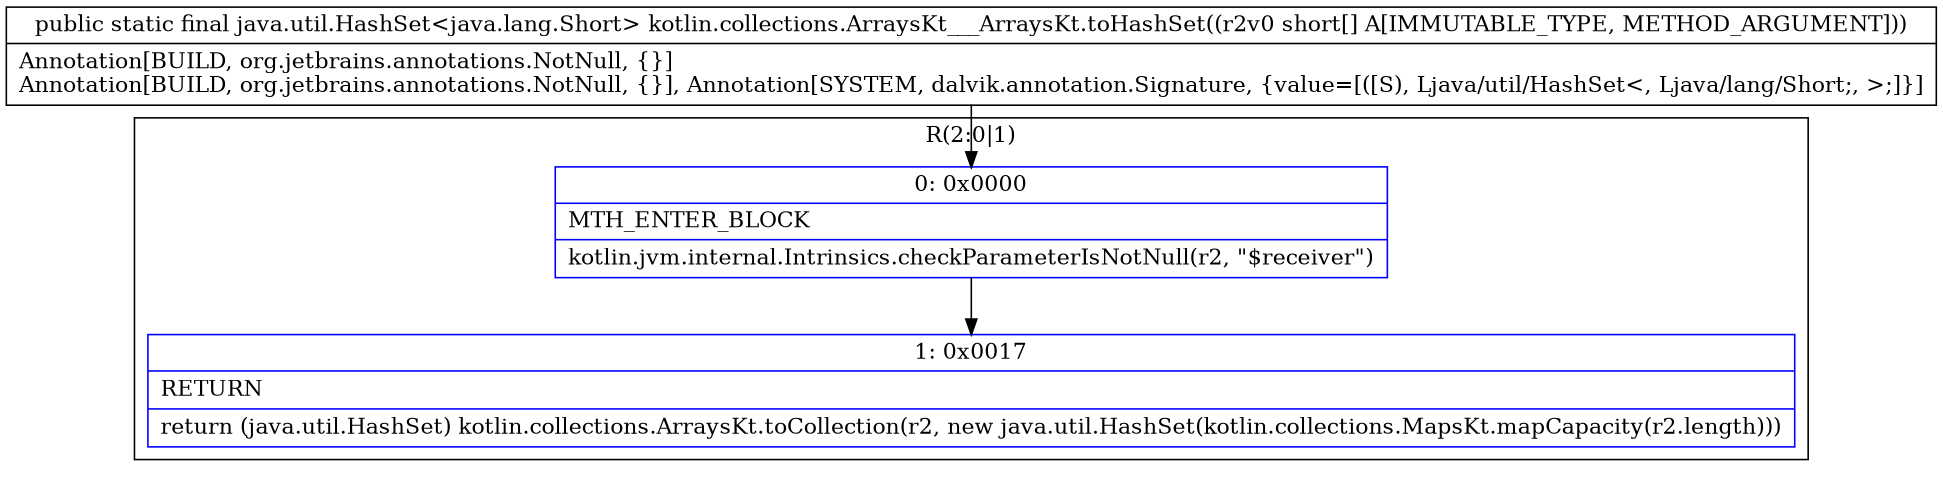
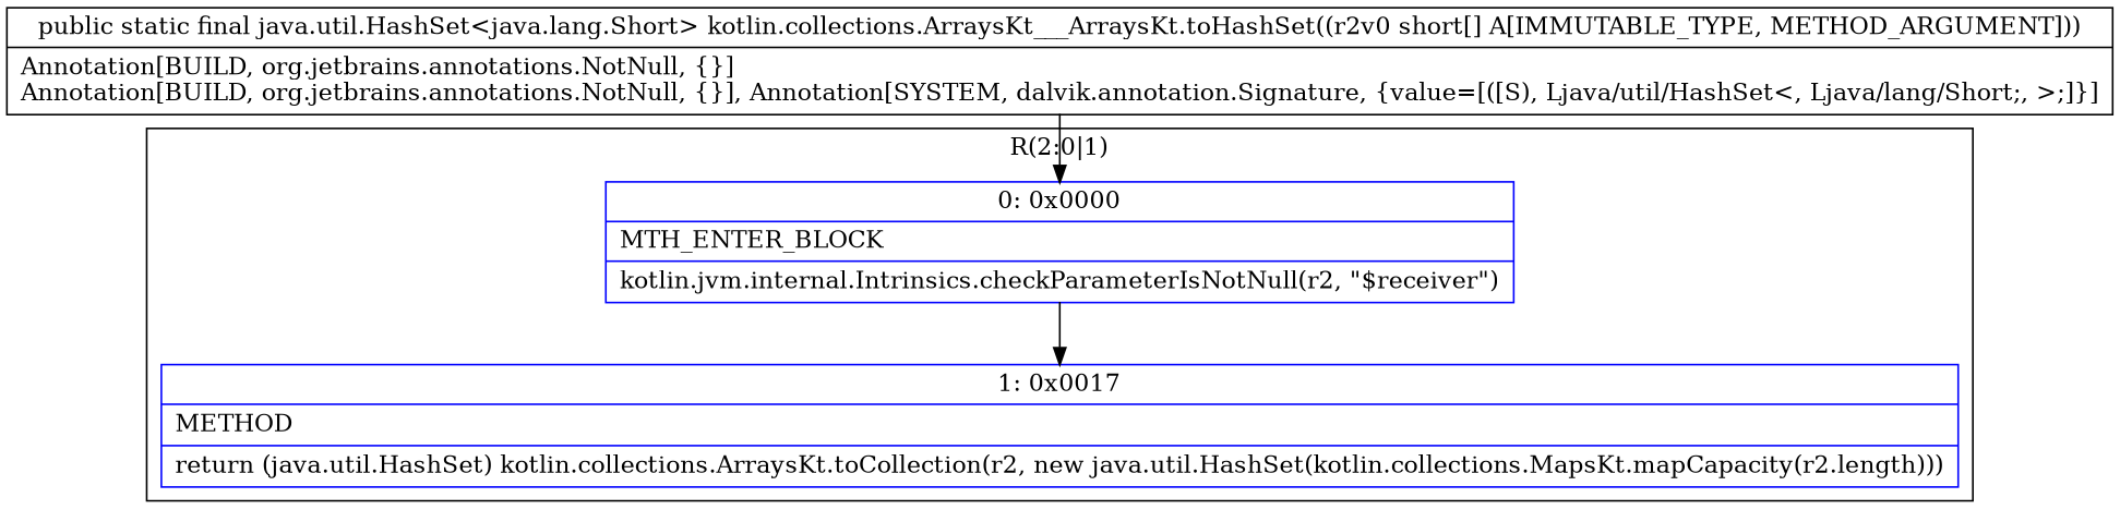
  digraph {
    node [color=blue shape=record]
    n1 [label="{0\:\ 0x0000|MTH_ENTER_BLOCK\l|kotlin.jvm.internal.Intrinsics.checkParameterIsNotNull(r2, \"$receiver\")\l}"]
-   n2 [label="{1\:\ 0x0017|RETURN\l|return (java.util.HashSet) kotlin.collections.ArraysKt.toCollection(r2, new java.util.HashSet(kotlin.collections.MapsKt.mapCapacity(r2.length)))\l}"]
+   n2 [label="{1\:\ 0x0017|METHOD\l|return (java.util.HashSet) kotlin.collections.ArraysKt.toCollection(r2, new java.util.HashSet(kotlin.collections.MapsKt.mapCapacity(r2.length)))\l}"]
    n3 [label="{public static final java.util.HashSet\<java.lang.Short\> kotlin.collections.ArraysKt___ArraysKt.toHashSet((r2v0 short[] A[IMMUTABLE_TYPE, METHOD_ARGUMENT]))  | Annotation[BUILD, org.jetbrains.annotations.NotNull, \{\}]\lAnnotation[BUILD, org.jetbrains.annotations.NotNull, \{\}], Annotation[SYSTEM, dalvik.annotation.Signature, \{value=[([S), Ljava\/util\/HashSet\<, Ljava\/lang\/Short;, \>;]\}]\l}" color=""]
    subgraph cluster_1 {
      label="R(2:0|1)"
      n1
      n2
    }
    n1 -> n2
    n3 -> n1
  }
